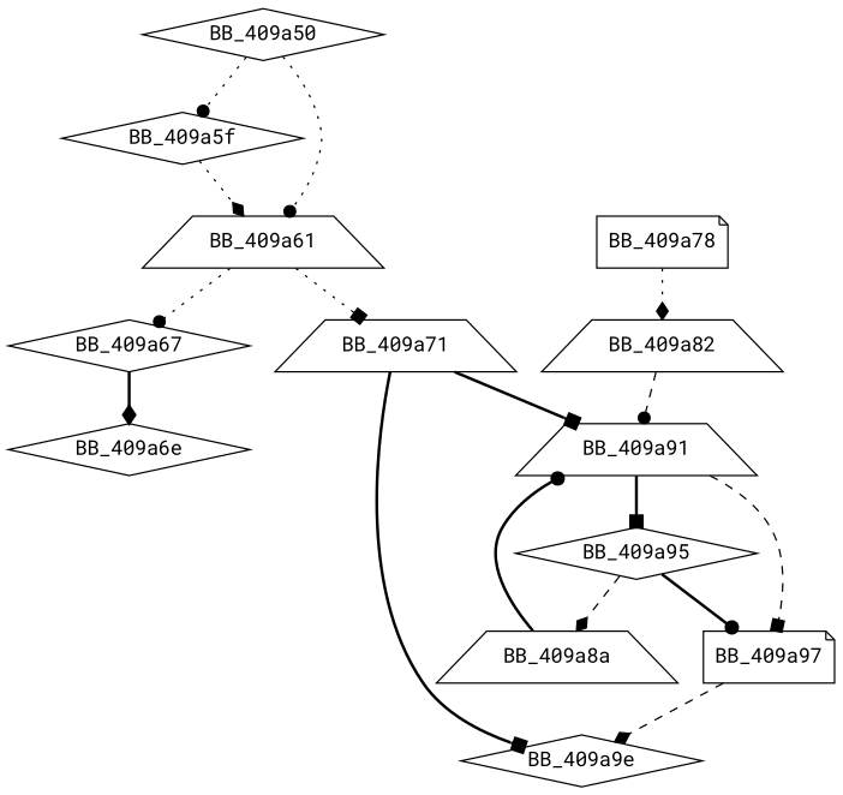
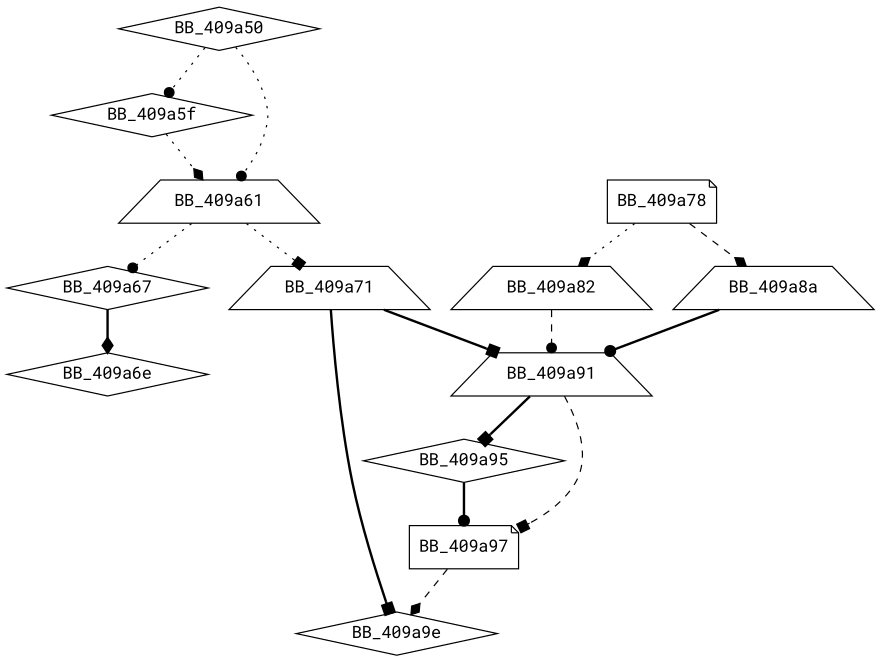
  digraph {
    fontname="Roboto Mono"
    node [fontname="Roboto Mono" shape=diamond]
    edge [arrowhead=dot fontname="Roboto Mono" style=dotted]
    BB_409a50
    BB_409a5f
    BB_409a61 [shape=trapezium]
    BB_409a67
    BB_409a71 [shape=trapezium]
    BB_409a6e
    BB_409a9e
    BB_409a91 [shape=trapezium]
    BB_409a78 [shape=note]
    BB_409a82 [shape=trapezium]
    BB_409a8a [shape=trapezium]
    BB_409a95
    BB_409a97 [shape=note]
    BB_409a50 -> BB_409a5f
    BB_409a50 -> BB_409a61
    BB_409a5f -> BB_409a61 [arrowhead=diamond]
    BB_409a61 -> BB_409a67
    BB_409a61 -> BB_409a71 [arrowhead=box]
    BB_409a67 -> BB_409a6e [arrowhead=diamond style=bold]
    BB_409a71 -> BB_409a9e [arrowhead=box style=bold]
    BB_409a71 -> BB_409a91 [arrowhead=box style=bold]
    BB_409a91 -> BB_409a95 [arrowhead=box style=bold]
    BB_409a91 -> BB_409a97 [arrowhead=box style=dashed]
    BB_409a78 -> BB_409a82 [arrowhead=diamond]
-   BB_409a95 -> BB_409a8a [arrowhead=diamond style=dashed]
+   BB_409a78 -> BB_409a8a [arrowhead=diamond style=dashed]
    BB_409a82 -> BB_409a91 [style=dashed]
    BB_409a8a -> BB_409a91 [style=bold]
    BB_409a95 -> BB_409a97 [style=bold]
    BB_409a97 -> BB_409a9e [arrowhead=diamond style=dashed]
  }
